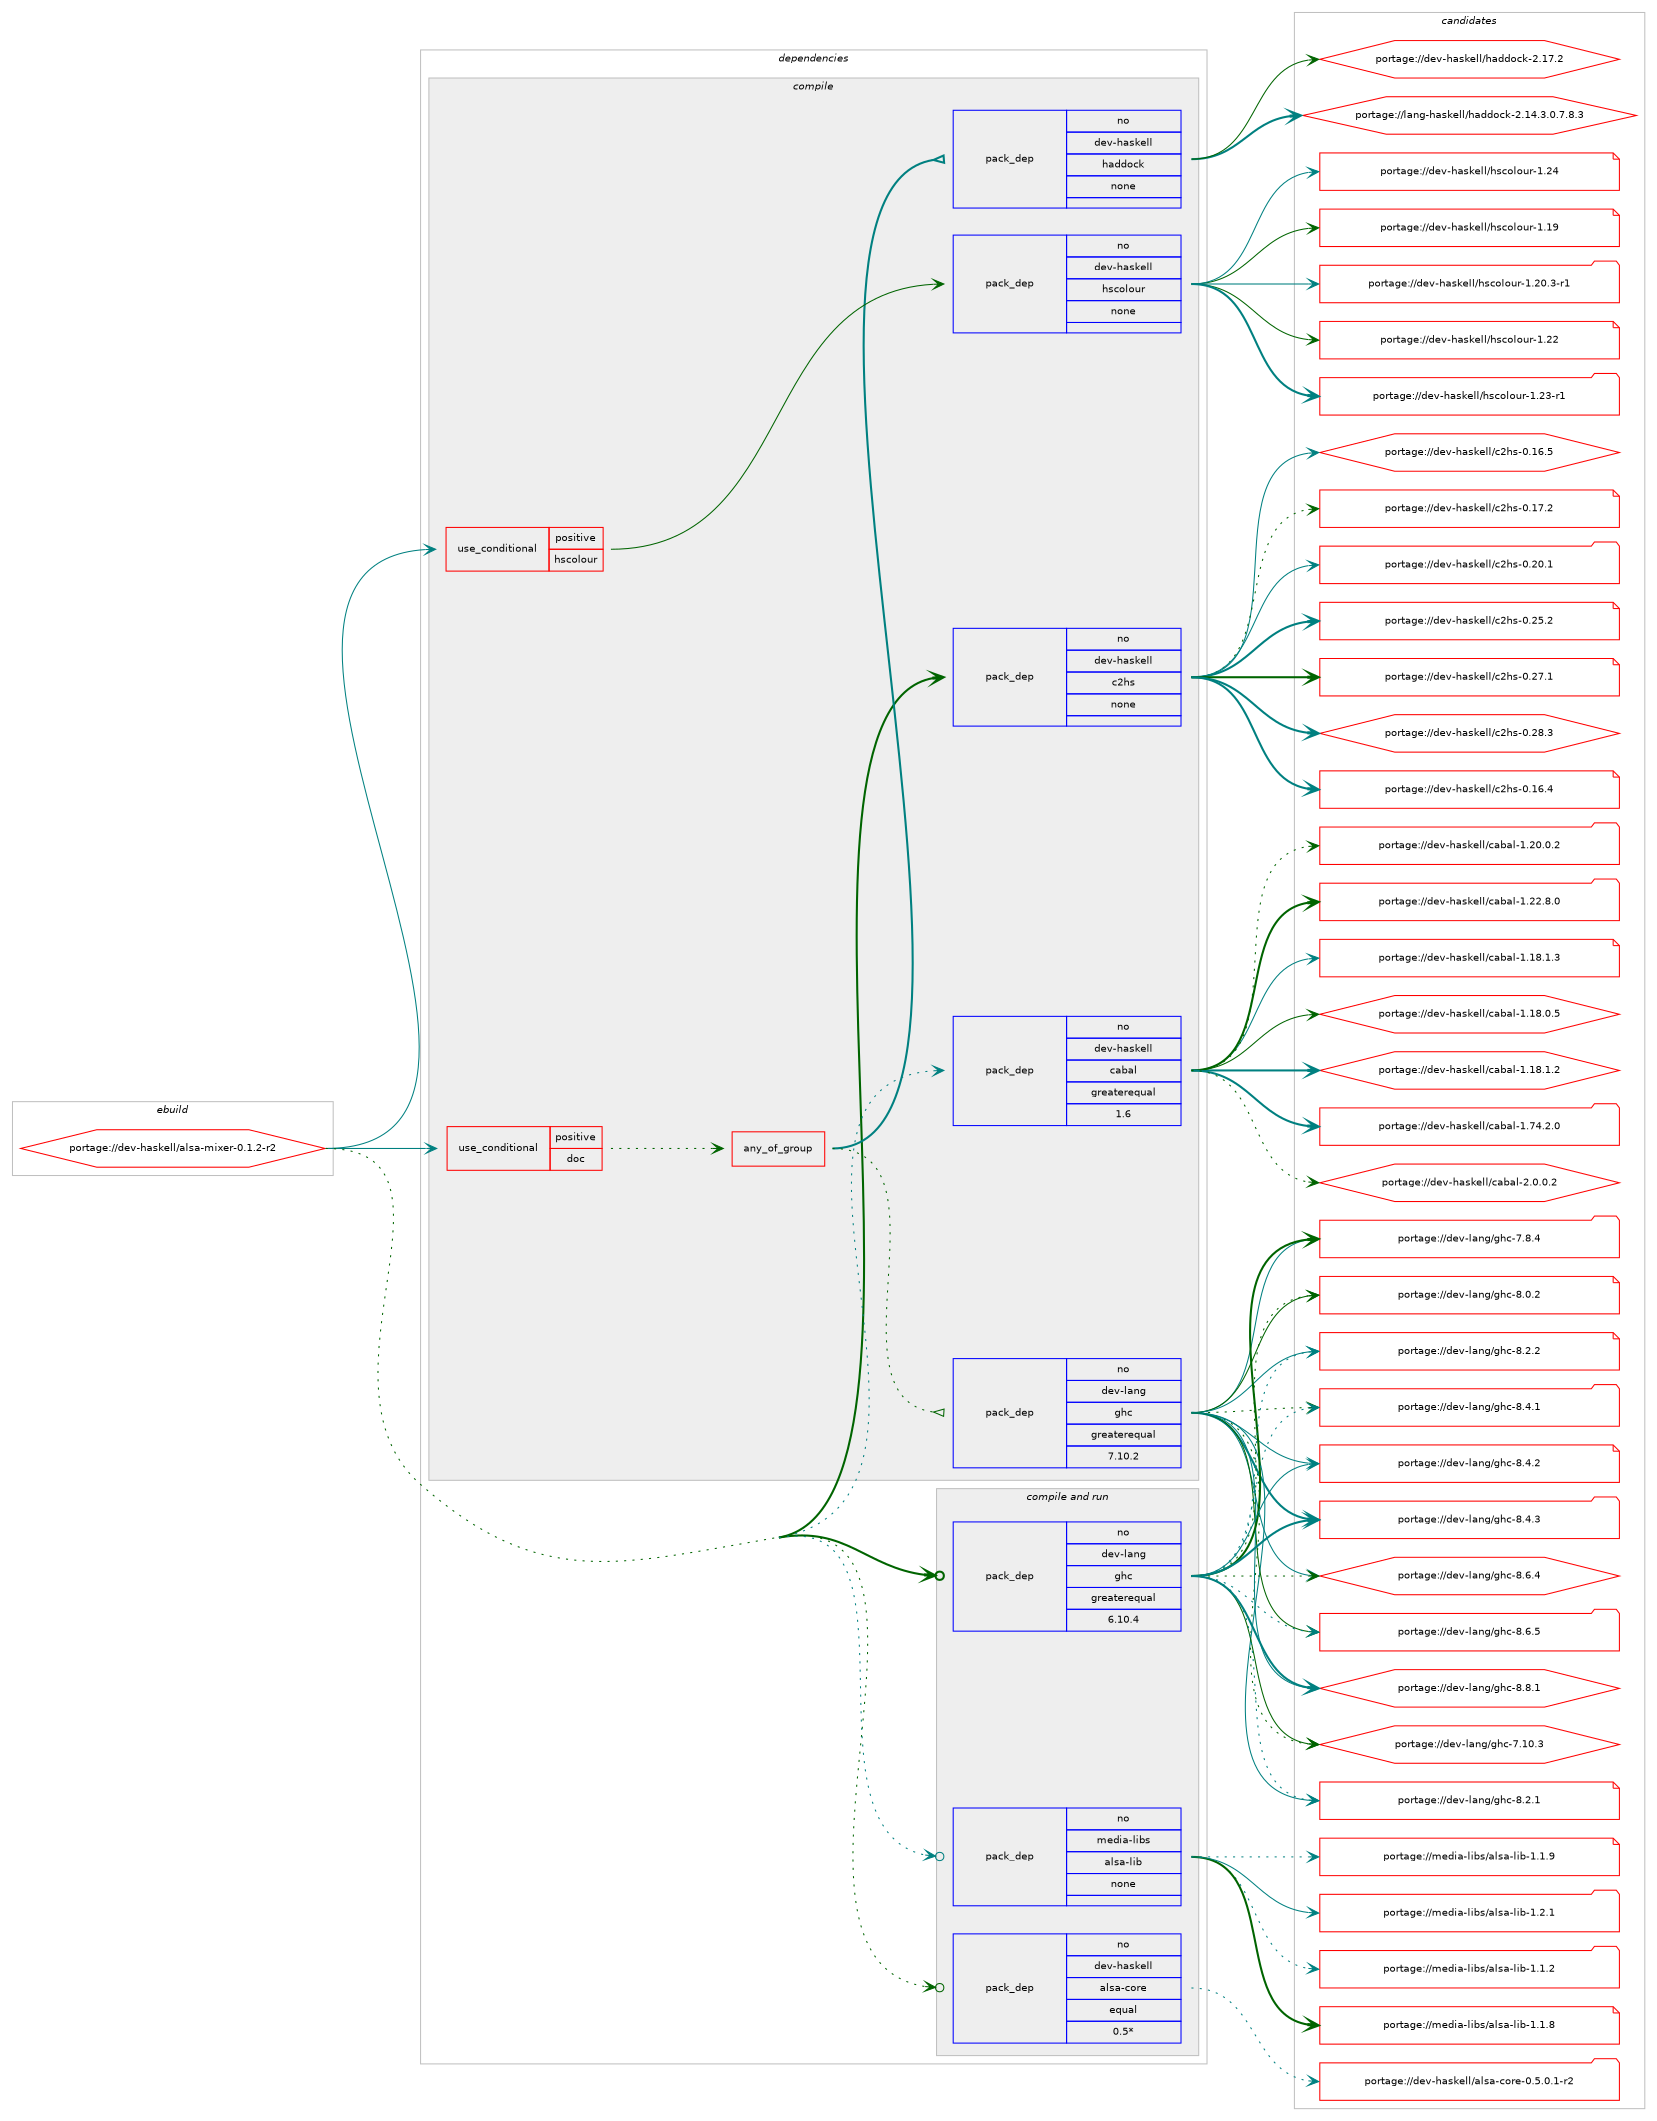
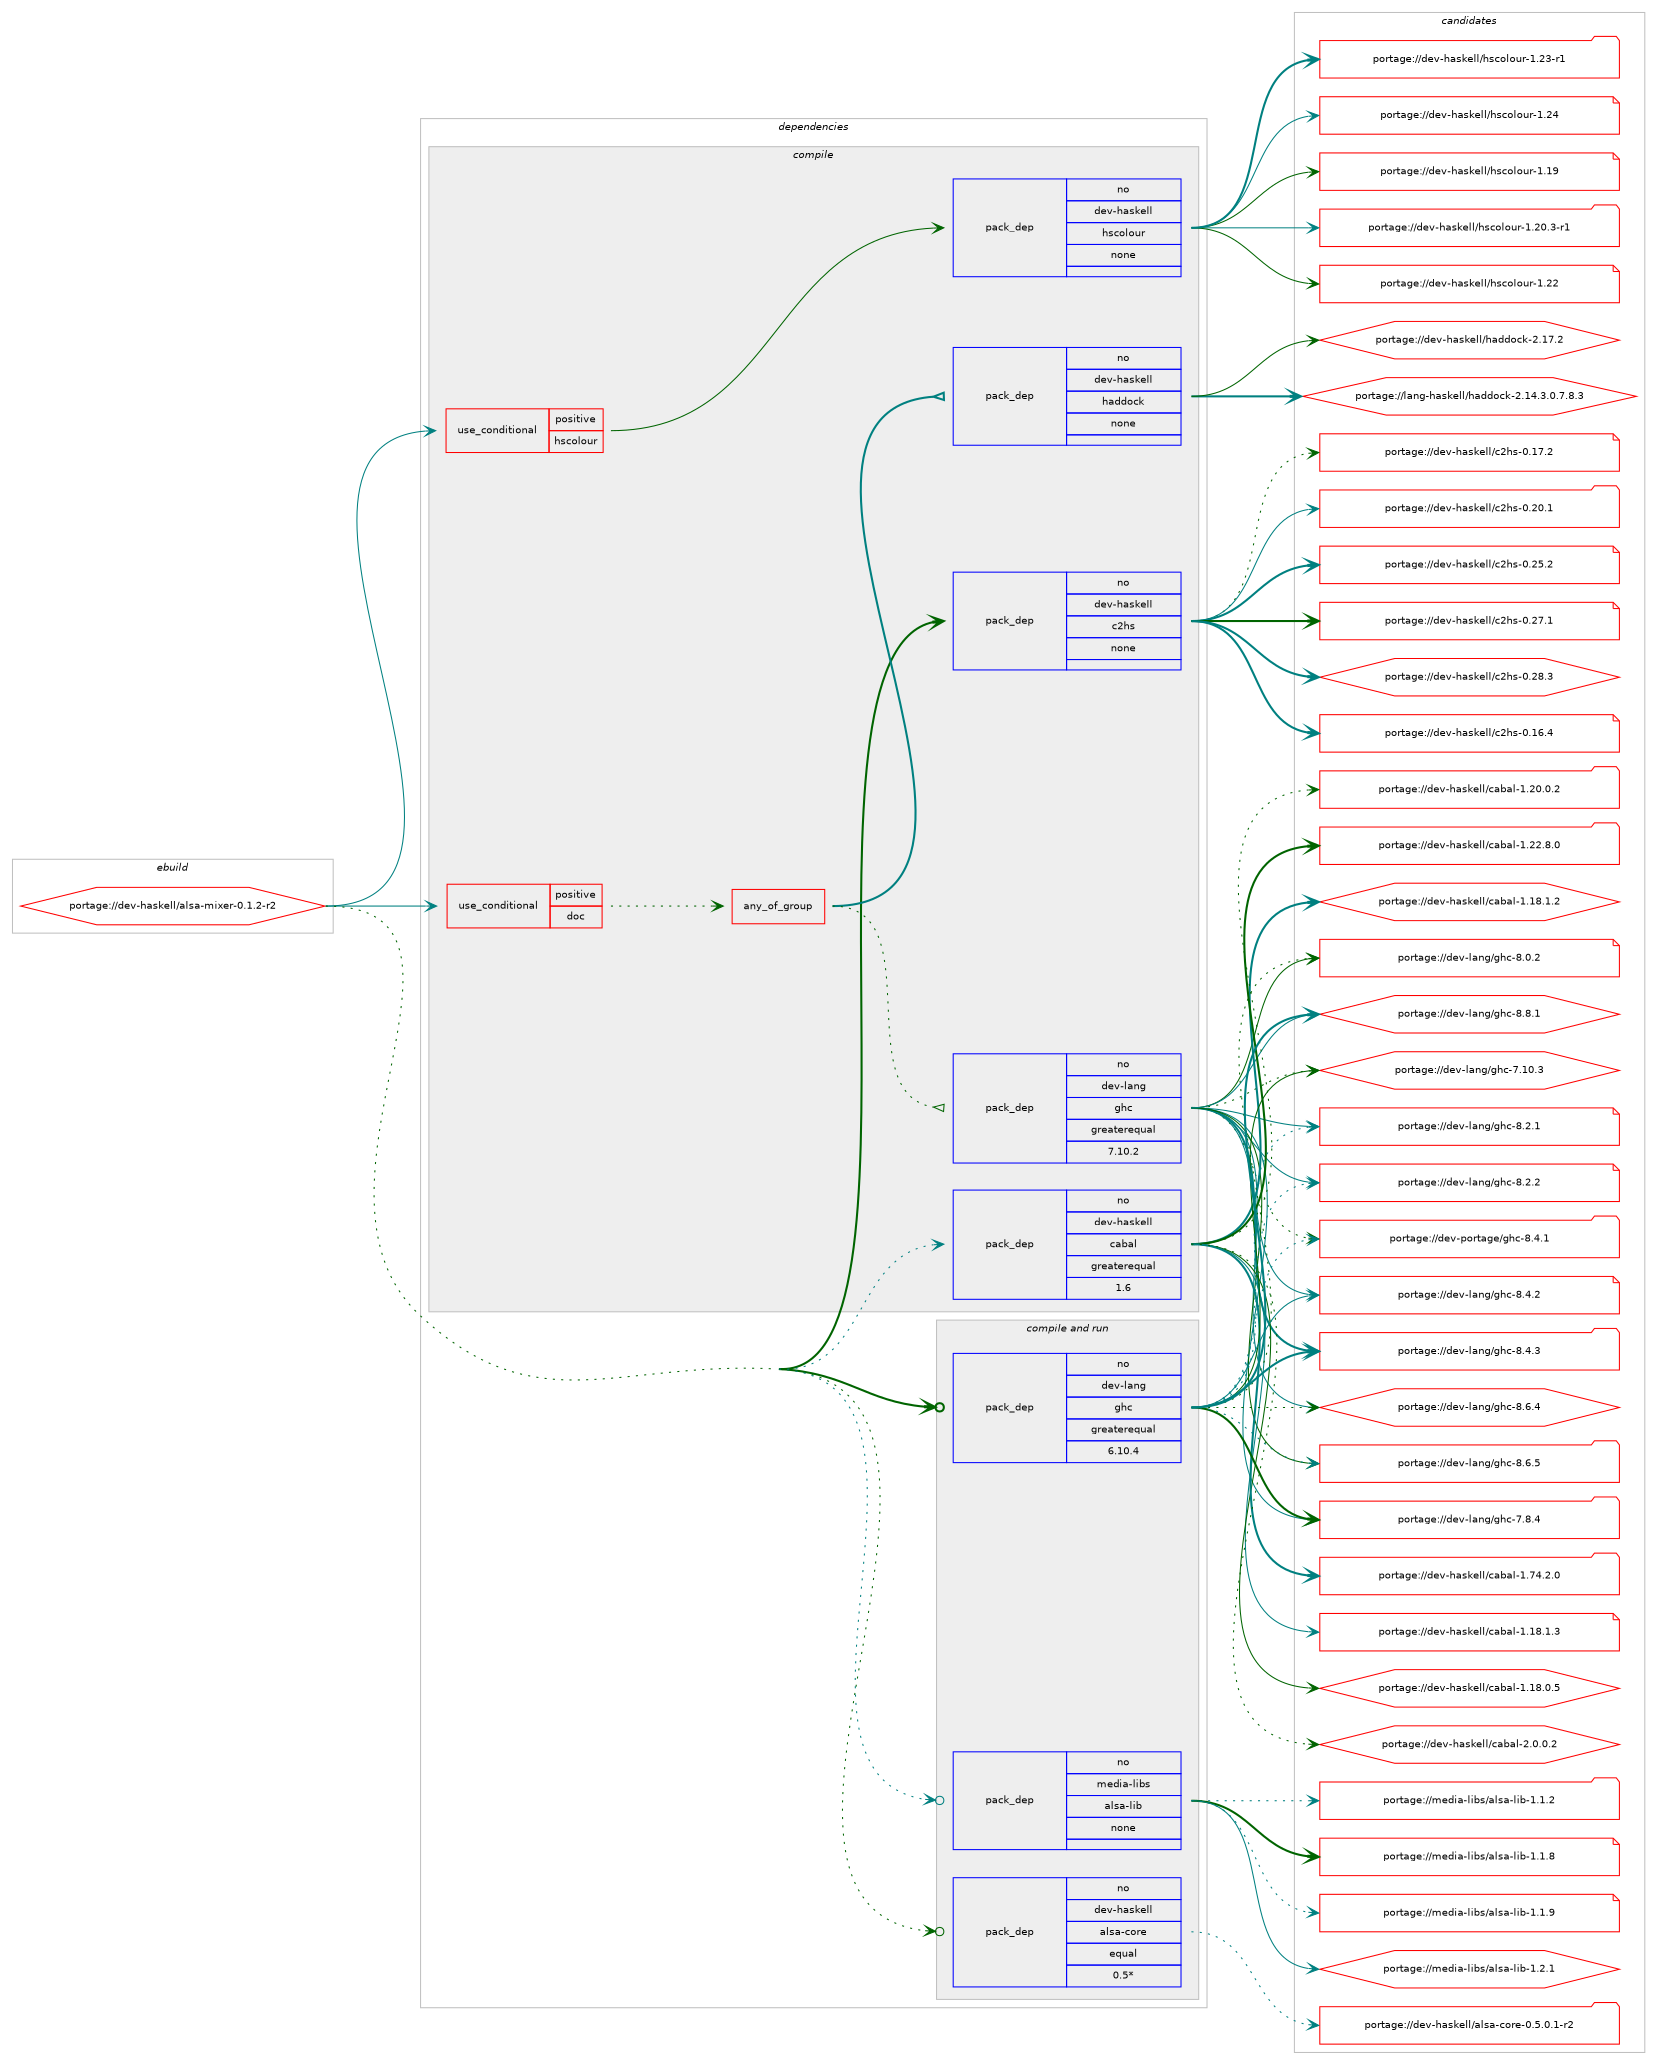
  digraph {
    compound=true
    concentrate=true
    fontname=Helvetica
    fontsize=10
    newrank=true
    rankdir=LR
    ranksep=1.5
    node [color=red fontname=Helvetica fontsize=10 shape=note]
    edge [arrowhead=vee color=teal headport=w style=solid tailport=e weight=100]
    n1 [label="portage://dev-haskell/alsa-mixer-0.1.2-r2" shape=hexagon width=4]
    n2 [color=blue label=<<TABLE BORDER="0" CELLBORDER="1" CELLSPACING="0" CELLPADDING="4" WIDTH="220"><TR><TD ROWSPAN="6" CELLPADDING="30">pack_dep</TD></TR><TR><TD WIDTH="110">no</TD></TR><TR><TD>dev-haskell</TD></TR><TR><TD>haddock</TD></TR><TR><TD>none</TD></TR><TR><TD></TD></TR></TABLE>> shape=none]
    n3 [color=blue label=<<TABLE BORDER="0" CELLBORDER="1" CELLSPACING="0" CELLPADDING="4" WIDTH="220"><TR><TD ROWSPAN="6" CELLPADDING="30">pack_dep</TD></TR><TR><TD WIDTH="110">no</TD></TR><TR><TD>dev-lang</TD></TR><TR><TD>ghc</TD></TR><TR><TD>greaterequal</TD></TR><TR><TD>7.10.2</TD></TR></TABLE>> shape=none]
    n4 [label=<<TABLE BORDER="0" CELLBORDER="1" CELLSPACING="0" CELLPADDING="4"><TR><TD CELLPADDING="10">any_of_group</TD></TR></TABLE>> shape=none]
    n5 [label=<<TABLE BORDER="0" CELLBORDER="1" CELLSPACING="0" CELLPADDING="4"><TR><TD ROWSPAN="3" CELLPADDING="10">use_conditional</TD></TR><TR><TD>positive</TD></TR><TR><TD>doc</TD></TR></TABLE>> shape=none]
    n6 [color=blue label=<<TABLE BORDER="0" CELLBORDER="1" CELLSPACING="0" CELLPADDING="4" WIDTH="220"><TR><TD ROWSPAN="6" CELLPADDING="30">pack_dep</TD></TR><TR><TD WIDTH="110">no</TD></TR><TR><TD>dev-haskell</TD></TR><TR><TD>hscolour</TD></TR><TR><TD>none</TD></TR><TR><TD></TD></TR></TABLE>> shape=none]
    n7 [label=<<TABLE BORDER="0" CELLBORDER="1" CELLSPACING="0" CELLPADDING="4"><TR><TD ROWSPAN="3" CELLPADDING="10">use_conditional</TD></TR><TR><TD>positive</TD></TR><TR><TD>hscolour</TD></TR></TABLE>> shape=none]
    n8 [color=blue label=<<TABLE BORDER="0" CELLBORDER="1" CELLSPACING="0" CELLPADDING="4" WIDTH="220"><TR><TD ROWSPAN="6" CELLPADDING="30">pack_dep</TD></TR><TR><TD WIDTH="110">no</TD></TR><TR><TD>dev-haskell</TD></TR><TR><TD>c2hs</TD></TR><TR><TD>none</TD></TR><TR><TD></TD></TR></TABLE>> shape=none]
    n9 [color=blue label=<<TABLE BORDER="0" CELLBORDER="1" CELLSPACING="0" CELLPADDING="4" WIDTH="220"><TR><TD ROWSPAN="6" CELLPADDING="30">pack_dep</TD></TR><TR><TD WIDTH="110">no</TD></TR><TR><TD>dev-haskell</TD></TR><TR><TD>cabal</TD></TR><TR><TD>greaterequal</TD></TR><TR><TD>1.6</TD></TR></TABLE>> shape=none]
    n10 [color=blue label=<<TABLE BORDER="0" CELLBORDER="1" CELLSPACING="0" CELLPADDING="4" WIDTH="220"><TR><TD ROWSPAN="6" CELLPADDING="30">pack_dep</TD></TR><TR><TD WIDTH="110">no</TD></TR><TR><TD>dev-haskell</TD></TR><TR><TD>alsa-core</TD></TR><TR><TD>equal</TD></TR><TR><TD>0.5*</TD></TR></TABLE>> shape=none]
    n11 [color=blue label=<<TABLE BORDER="0" CELLBORDER="1" CELLSPACING="0" CELLPADDING="4" WIDTH="220"><TR><TD ROWSPAN="6" CELLPADDING="30">pack_dep</TD></TR><TR><TD WIDTH="110">no</TD></TR><TR><TD>dev-lang</TD></TR><TR><TD>ghc</TD></TR><TR><TD>greaterequal</TD></TR><TR><TD>6.10.4</TD></TR></TABLE>> shape=none]
    n12 [color=blue label=<<TABLE BORDER="0" CELLBORDER="1" CELLSPACING="0" CELLPADDING="4" WIDTH="220"><TR><TD ROWSPAN="6" CELLPADDING="30">pack_dep</TD></TR><TR><TD WIDTH="110">no</TD></TR><TR><TD>media-libs</TD></TR><TR><TD>alsa-lib</TD></TR><TR><TD>none</TD></TR><TR><TD></TD></TR></TABLE>> shape=none]
    n13 [label="portage://lang-haskell/haddock-2.14.3.0.7.8.3" shape=hexagon width=4]
    n14 [label="portage://dev-haskell/haddock-2.17.2" shape=hexagon width=4]
    n15 [label="portage://dev-lang/ghc-7.10.3" shape=hexagon width=4]
    n16 [label="portage://dev-lang/ghc-7.8.4" shape=folder width=4]
    n17 [label="portage://dev-lang/ghc-8.0.2" width=4]
    n18 [label="portage://dev-lang/ghc-8.2.1" width=4]
    n19 [label="portage://dev-lang/ghc-8.2.2" width=4]
-   n20 [label="portage://dev-lang/ghc-8.4.1" shape=folder width=4]
+   n20 [label="portage://dev-portage/ghc-8.4.1" shape=folder width=4]
    n21 [label="portage://dev-lang/ghc-8.4.2" width=4]
    n22 [label="portage://dev-lang/ghc-8.4.3" shape=folder width=4]
    n23 [label="portage://dev-lang/ghc-8.6.4" shape=hexagon width=4]
    n24 [label="portage://dev-lang/ghc-8.6.5" shape=folder width=4]
    n25 [label="portage://dev-lang/ghc-8.8.1" shape=hexagon width=4]
    n26 [label="portage://dev-haskell/hscolour-1.19" width=4]
    n27 [label="portage://dev-haskell/hscolour-1.20.3-r1" shape=folder width=4]
    n28 [label="portage://dev-haskell/hscolour-1.22" width=4]
    n29 [label="portage://dev-haskell/hscolour-1.23-r1" shape=folder width=4]
    n30 [label="portage://dev-haskell/hscolour-1.24" width=4]
    n31 [label="portage://dev-haskell/c2hs-0.16.4" width=4]
-   n32 [label="portage://dev-haskell/c2hs-0.16.5" shape=hexagon width=4]
    n33 [label="portage://dev-haskell/c2hs-0.17.2" width=4]
    n34 [label="portage://dev-haskell/c2hs-0.20.1" shape=folder width=4]
    n35 [label="portage://dev-haskell/c2hs-0.25.2" width=4]
    n36 [label="portage://dev-haskell/c2hs-0.27.1" width=4]
    n37 [label="portage://dev-haskell/c2hs-0.28.3" shape=hexagon width=4]
    n38 [label="portage://dev-haskell/cabal-1.18.1.2" shape=hexagon width=4]
    n39 [label="portage://dev-haskell/cabal-1.18.1.3" width=4]
    n40 [label="portage://dev-haskell/cabal-1.18.0.5" shape=hexagon width=4]
    n41 [label="portage://dev-haskell/cabal-1.20.0.2" shape=folder width=4]
    n42 [label="portage://dev-haskell/cabal-1.22.8.0" shape=folder width=4]
    n43 [label="portage://dev-haskell/cabal-1.74.2.0" shape=folder width=4]
    n44 [label="portage://dev-haskell/cabal-2.0.0.2" shape=hexagon width=4]
    n45 [label="portage://dev-haskell/alsa-core-0.5.0.1-r2" shape=folder width=4]
    n46 [label="portage://media-libs/alsa-lib-1.1.2" shape=folder width=4]
    n47 [label="portage://media-libs/alsa-lib-1.1.8" width=4]
    n48 [label="portage://media-libs/alsa-lib-1.1.9" width=4]
-   n49 [label="portage://media-libs/alsa-lib-1.2.1" shape=folder width=4]
+   n49 [label="portage://media-libs/alsa-lib-1.2.1" shape=hexagon width=4]
    subgraph cluster_1 {
      color=gray
      label=<<i>ebuild</i>>
      rank=same
      n1
    }
    subgraph cluster_2 {
      color=gray
      label=<<i>dependencies</i>>
      subgraph cluster_3 {
        color=gray
        fillcolor="#eeeeee"
        label=<<i>compile</i>>
        style=filled
        subgraph sub_4 {
          color=gray
          fillcolor="#eeeeee"
          label=<<i>compile</i>>
          style=filled
          n5
          subgraph sub_5 {
            color=gray
            fillcolor="#eeeeee"
            label=<<i>compile</i>>
            style=filled
            n4
            subgraph sub_6 {
              color=gray
              fillcolor="#eeeeee"
              label=<<i>compile</i>>
              style=filled
              n2
            }
            subgraph sub_7 {
              color=gray
              fillcolor="#eeeeee"
              label=<<i>compile</i>>
              style=filled
              n3
            }
          }
        }
        subgraph sub_8 {
          color=gray
          fillcolor="#eeeeee"
          label=<<i>compile</i>>
          style=filled
          n7
          subgraph sub_9 {
            color=gray
            fillcolor="#eeeeee"
            label=<<i>compile</i>>
            style=filled
            n6
          }
        }
        subgraph sub_10 {
          color=gray
          fillcolor="#eeeeee"
          label=<<i>compile</i>>
          style=filled
          n8
        }
        subgraph sub_11 {
          color=gray
          fillcolor="#eeeeee"
          label=<<i>compile</i>>
          style=filled
          n9
        }
      }
      subgraph cluster_12 {
        color=gray
        fillcolor="#eeeeee"
        label=<<i>compile and run</i>>
        style=filled
        subgraph sub_13 {
          color=gray
          fillcolor="#eeeeee"
          label=<<i>compile and run</i>>
          style=filled
          n10
        }
        subgraph sub_14 {
          color=gray
          fillcolor="#eeeeee"
          label=<<i>compile and run</i>>
          style=filled
          n11
        }
        subgraph sub_15 {
          color=gray
          fillcolor="#eeeeee"
          label=<<i>compile and run</i>>
          style=filled
          n12
        }
      }
      subgraph cluster_16 {
        color=gray
        fillcolor="#eeeeee"
        label=<<i>run</i>>
        style=filled
      }
    }
    subgraph cluster_17 {
      color=gray
      label=<<i>candidates</i>>
      rank=same
      subgraph sub_18 {
        color=black
        label=<<i>candidates</i>>
        nodesep=1
        rank=same
        n13
        n14
      }
      subgraph sub_19 {
        color=black
        label=<<i>candidates</i>>
        nodesep=1
        rank=same
        n15
        n16
        n17
        n18
        n19
        n20
        n21
        n22
        n23
        n24
        n25
      }
      subgraph sub_20 {
        color=black
        label=<<i>candidates</i>>
        nodesep=1
        rank=same
        n26
        n27
        n28
        n29
        n30
      }
      subgraph sub_21 {
        color=black
        label=<<i>candidates</i>>
        nodesep=1
        rank=same
        n31
-       n32
        n33
        n34
        n35
        n36
        n37
      }
      subgraph sub_22 {
        color=black
        label=<<i>candidates</i>>
        nodesep=1
        rank=same
        n38
        n39
        n40
        n41
        n42
        n43
        n44
      }
      subgraph sub_23 {
        color=black
        label=<<i>candidates</i>>
        nodesep=1
        rank=same
        n45
      }
      subgraph sub_24 {
        color=black
        label=<<i>candidates</i>>
        nodesep=1
        rank=same
        n15
        n16
        n17
        n18
        n19
        n20
        n21
        n22
        n23
        n24
        n25
      }
      subgraph sub_25 {
        color=black
        label=<<i>candidates</i>>
        nodesep=1
        rank=same
        n46
        n47
        n48
        n49
      }
    }
    n1 -> n5 [weight=20]
    n1 -> n7 [weight=20]
    n1 -> n8 [color=darkgreen style=bold weight=20]
    n1 -> n9 [style=dotted weight=20]
    n1 -> n10 [arrowhead=odotvee color=darkgreen style=dotted weight=20]
    n1 -> n11 [arrowhead=odotvee color=darkgreen style=bold weight=20]
    n1 -> n12 [arrowhead=odotvee style=dotted weight=20]
    n2 -> n13 [style=bold]
    n2 -> n14 [color=darkgreen]
    n3 -> n15 [color=darkgreen style=dotted]
    n3 -> n16
    n3 -> n17 [color=darkgreen]
    n3 -> n18
    n3 -> n19
    n3 -> n20 [color=darkgreen style=dotted]
    n3 -> n21
    n3 -> n22 [style=bold]
    n3 -> n23
    n3 -> n24 [color=darkgreen]
    n3 -> n25
    n4 -> n2 [arrowhead=oinv style=bold weight=20]
    n4 -> n3 [arrowhead=oinv color=darkgreen style=dotted weight=20]
    n5 -> n4 [color=darkgreen style=dotted weight=20]
    n6 -> n26 [color=darkgreen]
    n6 -> n27
    n6 -> n28 [color=darkgreen]
    n6 -> n29 [style=bold]
    n6 -> n30
    n7 -> n6 [color=darkgreen weight=20]
    n8 -> n31 [style=bold]
-   n8 -> n32
    n8 -> n33 [color=darkgreen style=dotted]
    n8 -> n34
    n8 -> n35 [style=bold]
    n8 -> n36 [color=darkgreen style=bold]
    n8 -> n37 [style=bold]
    n9 -> n38 [style=bold]
    n9 -> n39
    n9 -> n40 [color=darkgreen]
    n9 -> n41 [color=darkgreen style=dotted]
    n9 -> n42 [color=darkgreen style=bold]
    n9 -> n43 [style=bold]
    n9 -> n44 [color=darkgreen style=dotted]
    n10 -> n45 [style=dotted]
    n11 -> n15 [color=darkgreen]
    n11 -> n16 [color=darkgreen style=bold]
    n11 -> n17 [color=darkgreen style=dotted]
    n11 -> n18 [style=dotted]
    n11 -> n19 [style=dotted]
    n11 -> n20 [style=dotted]
    n11 -> n21
    n11 -> n22 [style=bold]
    n11 -> n23 [color=darkgreen style=dotted]
    n11 -> n24 [style=dotted]
    n11 -> n25 [style=bold]
    n12 -> n46 [style=dotted]
    n12 -> n47 [color=darkgreen style=bold]
    n12 -> n48 [style=dotted]
    n12 -> n49
  }
